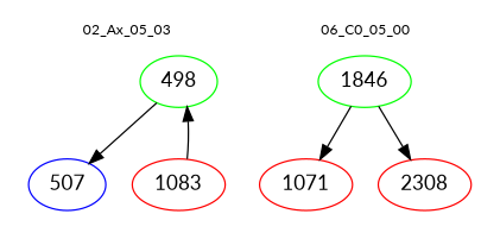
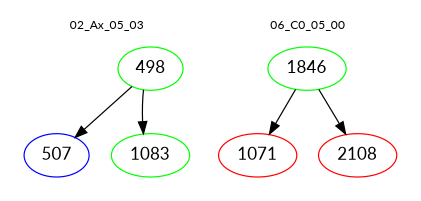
  digraph {
    fontname=Lato
    node [color=red fontname=Lato]
    edge [color=black fontname=Lato]
    n1 [color=green label=498]
    n2 [color=blue label=507]
-   n3 [label=1083]
+   n3 [color=green label=1083]
    n4 [color=green label=1846]
    n5 [label=1071]
-   n6 [label=2308]
+   n6 [label=2108]
    subgraph cluster_1 {
      color=white
      fontsize=10
      label="02_Ax_05_03"
      n1
      n2
      n3
    }
    subgraph cluster_2 {
      color=white
      fontsize=10
      label="06_C0_05_00"
      n4
      n5
      n6
    }
    n1 -> n2
-   n3 -> n1
+   n1 -> n3
    n4 -> n5
    n4 -> n6
  }
